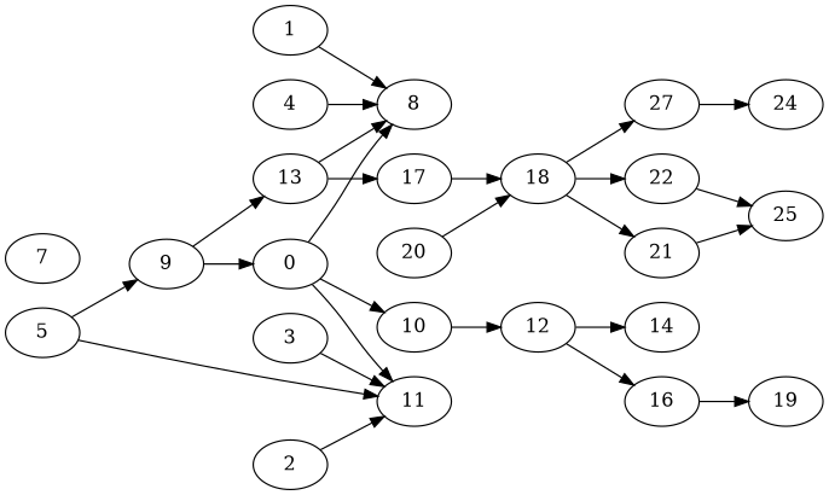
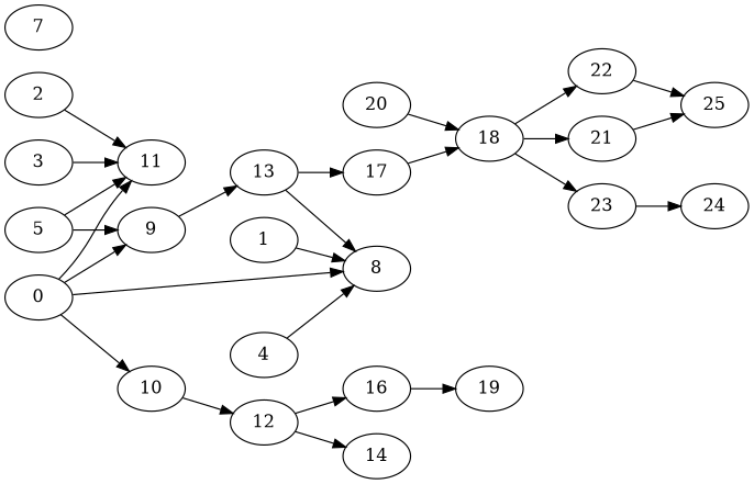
  digraph {
    rankdir=LR
    node [alpha=0.04]
    1 [alpha=0.17 expect_size=213869682519225401344]
    8 [expect_size=62034360895135648]
    13 [alpha=0.03 expect_size=450199442092457984]
    17 [alpha=0.01 expect_size=646687934359011328]
    2 [alpha=0.15 expect_size=12939942986793780]
    11 [alpha=0.09 expect_size=16889420865094714]
    3 [alpha=0.11 expect_size=38647124022886712]
    4 [alpha=0.12 expect_size=8139457953792000000]
    5 [alpha=0.06 expect_size=1538789343382400]
    9 [alpha=0.13 expect_size=124939329642990208]
    n11 [alpha=0.01 expect_size=13969009881603170 label=0]
    10 [alpha=0.05 expect_size=290952572367718580224]
    12 [alpha=0.13 expect_size=239320226025363734528]
    14 [expect_size=81102557326035456]
    16 [alpha=0.08 expect_size=435432382766415488]
    7 [expect_size=276814286920073312]
    18 [alpha=0.15 expect_size=3391235633624018]
    19 [alpha=0.14 expect_size=127279130354430352]
    21 [alpha=0.19 expect_size=135431040269315728]
    22 [alpha=0.07 expect_size=24987281505065556]
-   23 [alpha=0.14 expect_size=184146722816000000000 label=27]
+   23 [alpha=0.14 expect_size=184146722816000000000]
    20 [expect_size=2545644296208384000]
    25 [alpha=0.18 expect_size=19735349559296000000]
    24 [alpha=0.07 expect_size=56343567044324904]
    1 -> 8
    13 -> 8
    13 -> 17
    17 -> 18
    2 -> 11
    3 -> 11
    4 -> 8
    5 -> 11
    5 -> 9
    9 -> 13
    n11 -> 8
    n11 -> 11
-   9 -> n11
+   n11 -> 9
    n11 -> 10
    10 -> 12
    12 -> 14
    12 -> 16
    16 -> 19
    18 -> 21
    18 -> 22
    18 -> 23
    21 -> 25
    22 -> 25
    23 -> 24
    20 -> 18
  }
